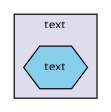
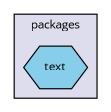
  digraph {
    compound=true
    fontname="Open Sans"
    n1 [fillcolor=skyblue fontname="Open Sans" fontsize=10 label=text pencolor=black shape=hexagon style=filled]
    subgraph cluster_1 {
      bgcolor="#ddddee"
      fontsize=10
-     label=text
+     label=packages
      pencolor=black
      n1
    }
  }
